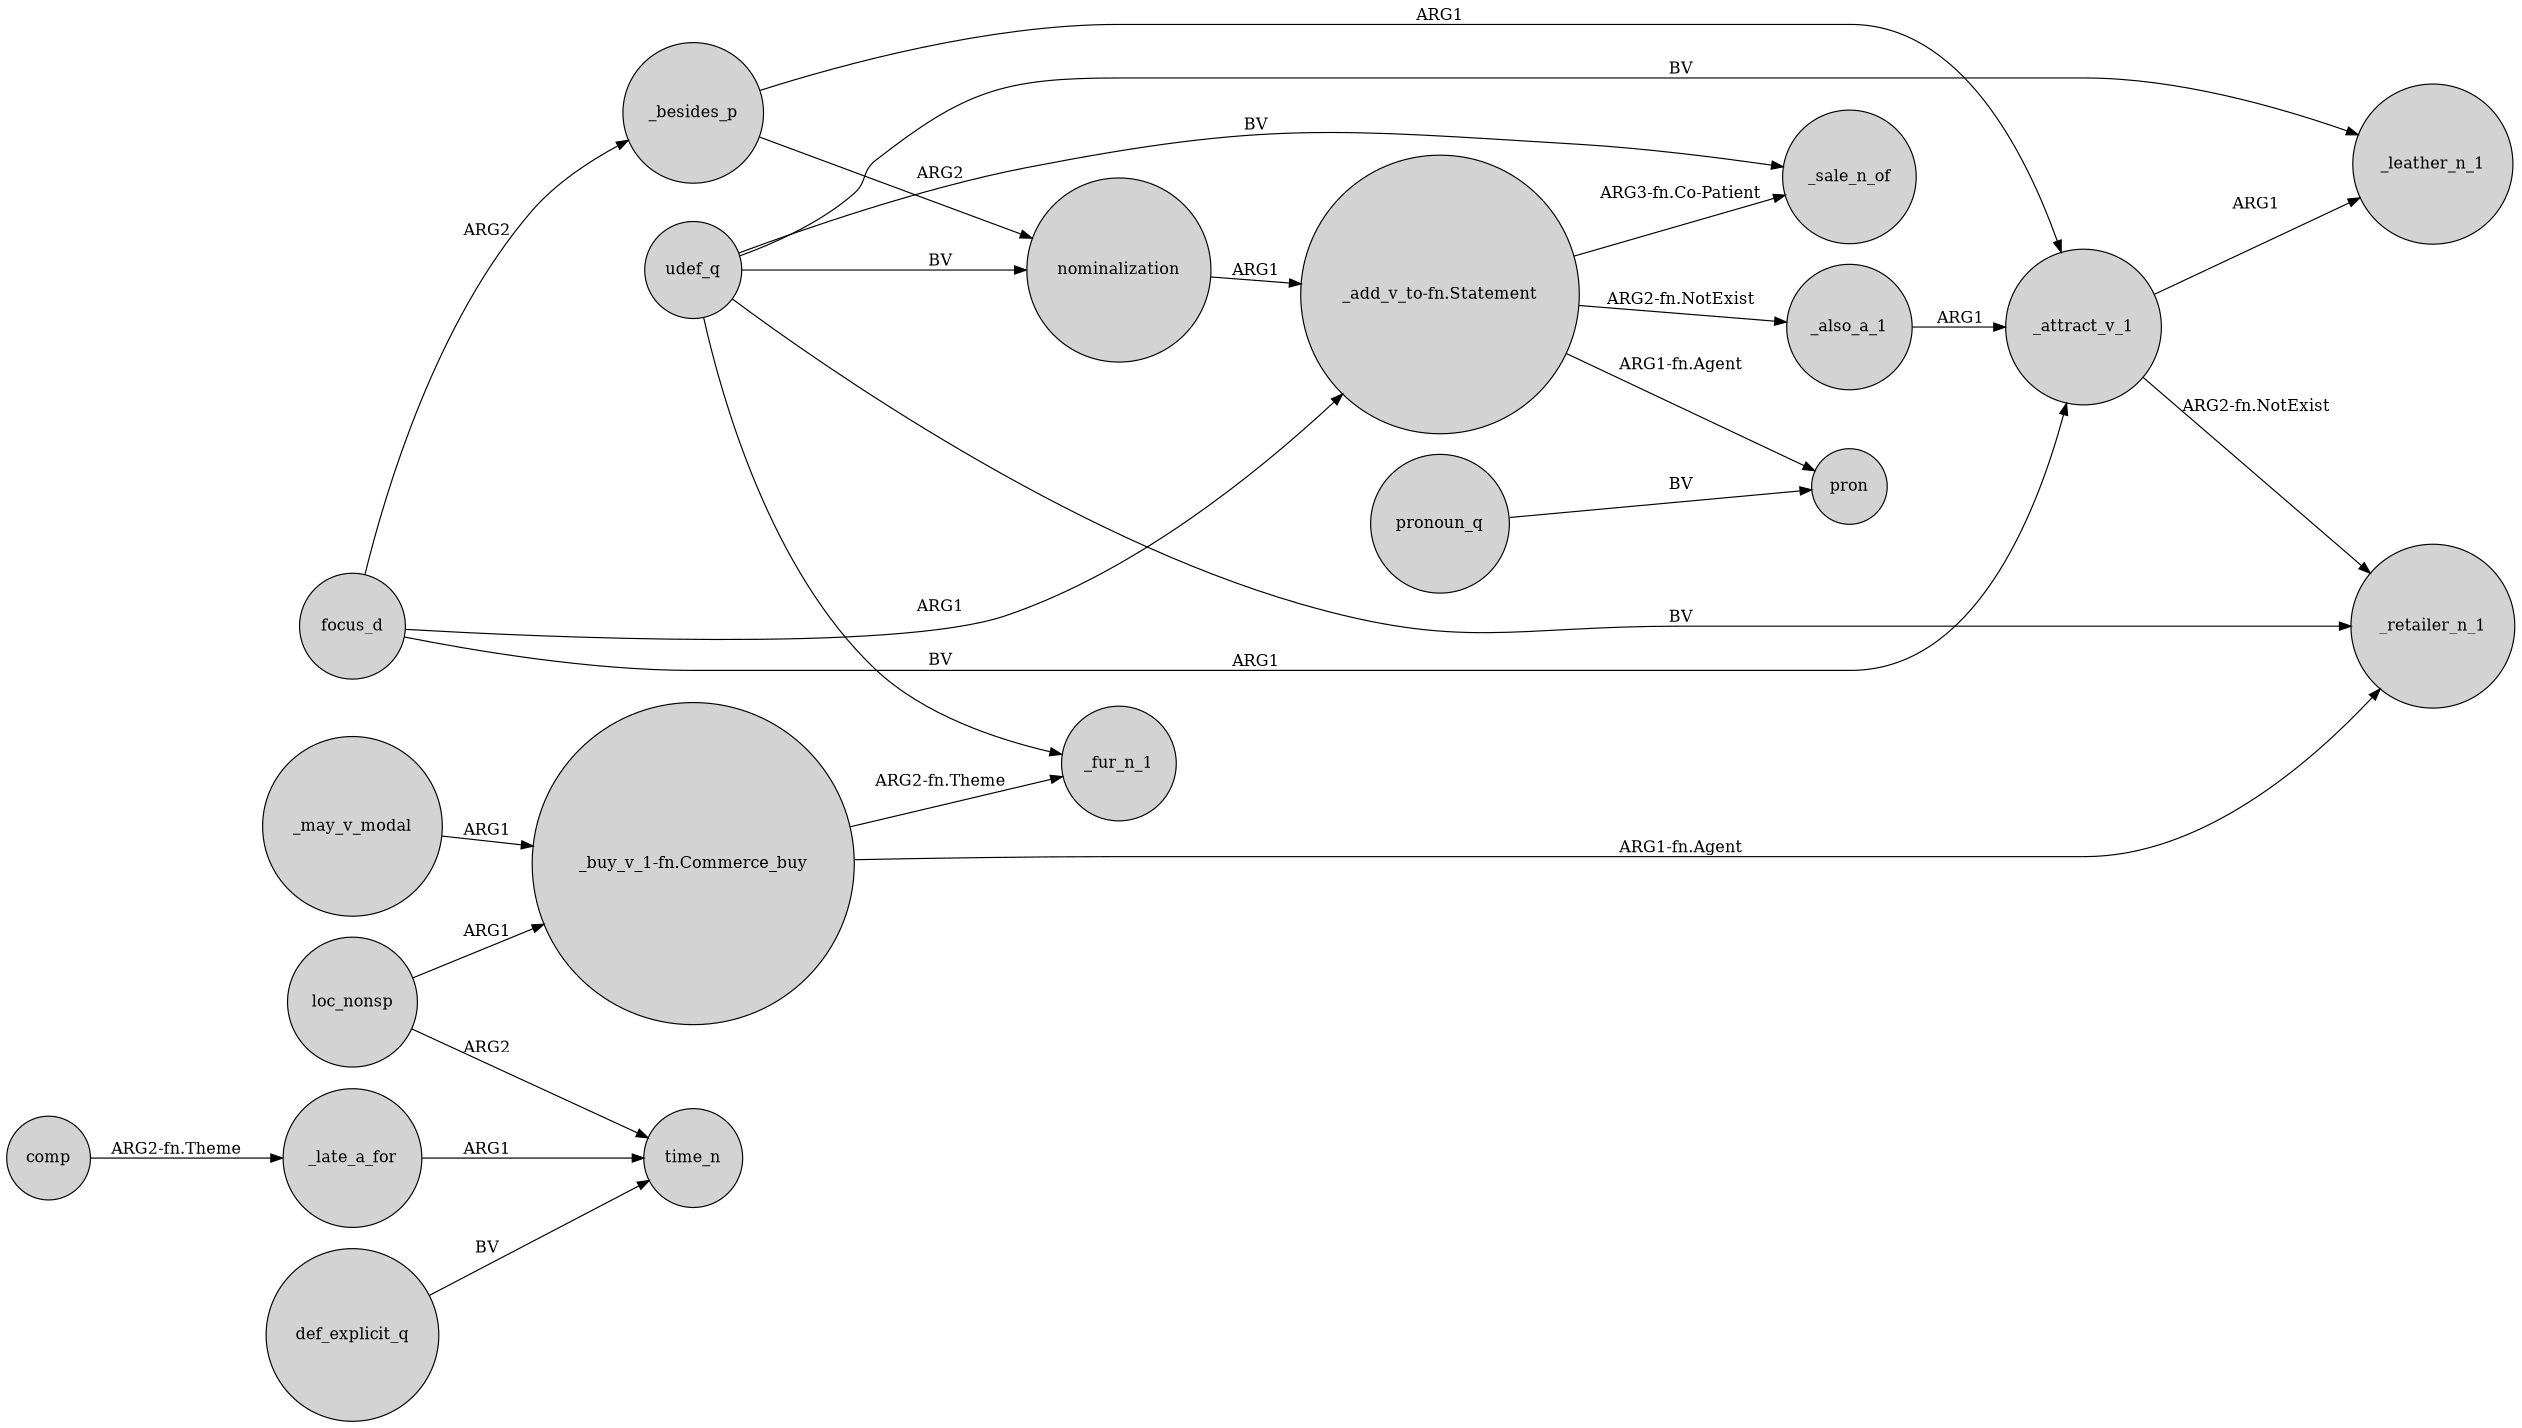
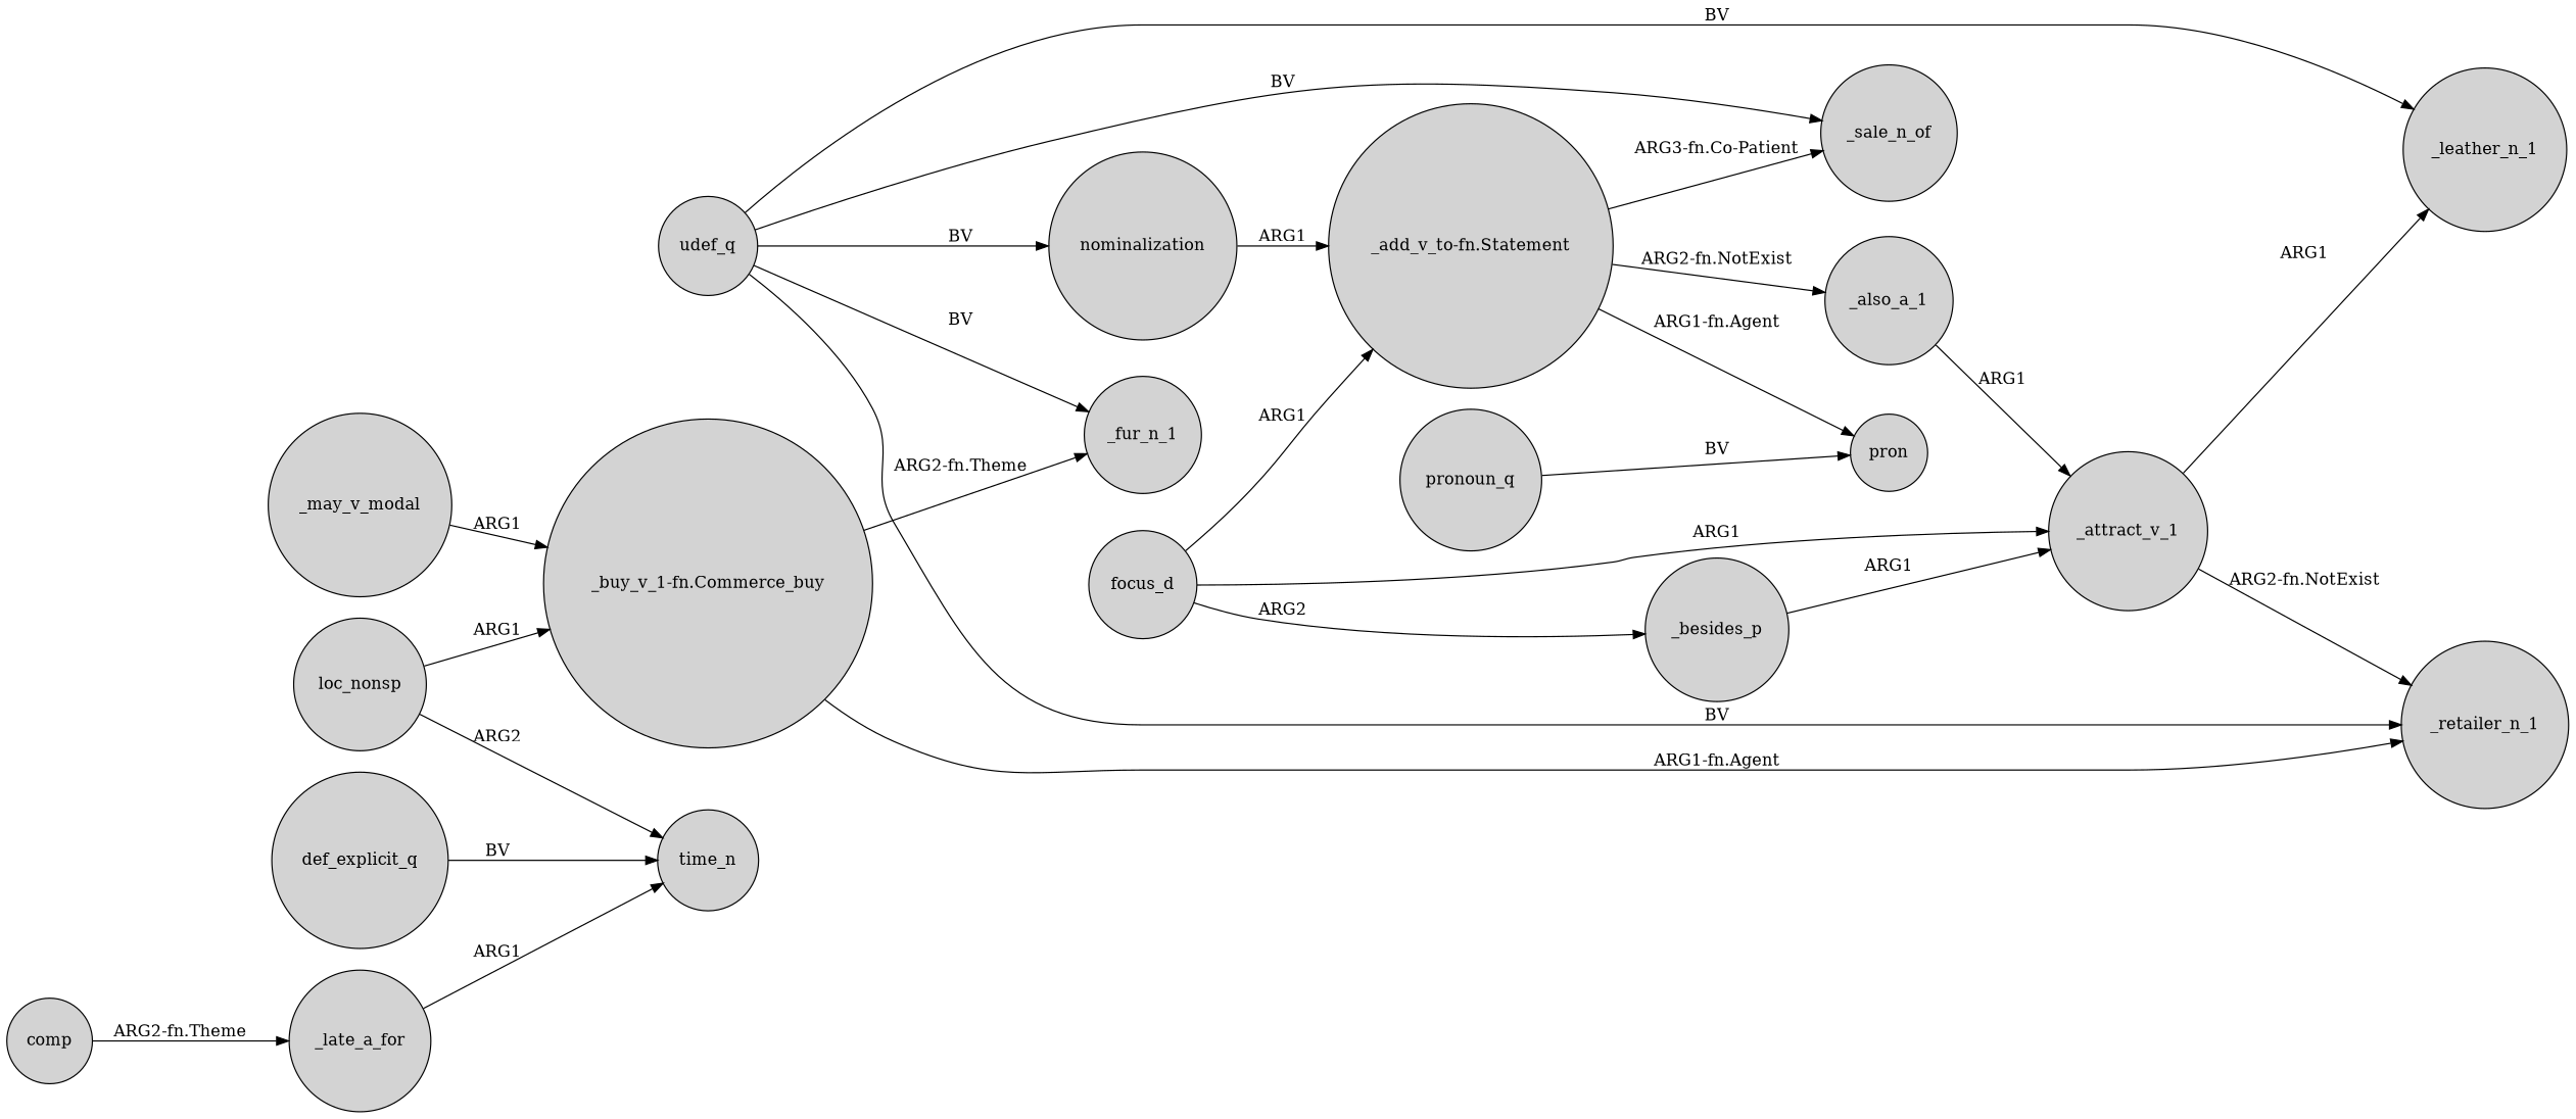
  digraph {
    rankdir=LR
    node [shape=circle style=filled]
    _also_a_1
    _attract_v_1
    _leather_n_1
    _retailer_n_1
    comp
    _late_a_for
    time_n
    def_explicit_q
    nominalization
    "_add_v_to-fn.Statement"
    _sale_n_of
    pron
    udef_q
    _fur_n_1
    loc_nonsp
    "_buy_v_1-fn.Commerce_buy"
    focus_d
    _besides_p
    pronoun_q
    _may_v_modal
    _also_a_1 -> _attract_v_1 [label=ARG1]
    _attract_v_1 -> _leather_n_1 [label=ARG1]
    _attract_v_1 -> _retailer_n_1 [label="ARG2-fn.NotExist"]
    comp -> _late_a_for [label="ARG2-fn.Theme"]
    _late_a_for -> time_n [label=ARG1]
    def_explicit_q -> time_n [label=BV]
    nominalization -> "_add_v_to-fn.Statement" [label=ARG1]
    "_add_v_to-fn.Statement" -> _also_a_1 [label="ARG2-fn.NotExist"]
    "_add_v_to-fn.Statement" -> _sale_n_of [label="ARG3-fn.Co-Patient"]
    "_add_v_to-fn.Statement" -> pron [label="ARG1-fn.Agent"]
    udef_q -> _leather_n_1 [label=BV]
    udef_q -> _retailer_n_1 [label=BV]
    udef_q -> nominalization [label=BV]
    udef_q -> _sale_n_of [label=BV]
    udef_q -> _fur_n_1 [label=BV]
    loc_nonsp -> time_n [label=ARG2]
    loc_nonsp -> "_buy_v_1-fn.Commerce_buy" [label=ARG1]
    "_buy_v_1-fn.Commerce_buy" -> _retailer_n_1 [label="ARG1-fn.Agent"]
    "_buy_v_1-fn.Commerce_buy" -> _fur_n_1 [label="ARG2-fn.Theme"]
    focus_d -> _attract_v_1 [label=ARG1]
    focus_d -> "_add_v_to-fn.Statement" [label=ARG1]
    focus_d -> _besides_p [label=ARG2]
    _besides_p -> _attract_v_1 [label=ARG1]
-   _besides_p -> nominalization [label=ARG2]
    pronoun_q -> pron [label=BV]
    _may_v_modal -> "_buy_v_1-fn.Commerce_buy" [label=ARG1]
  }
